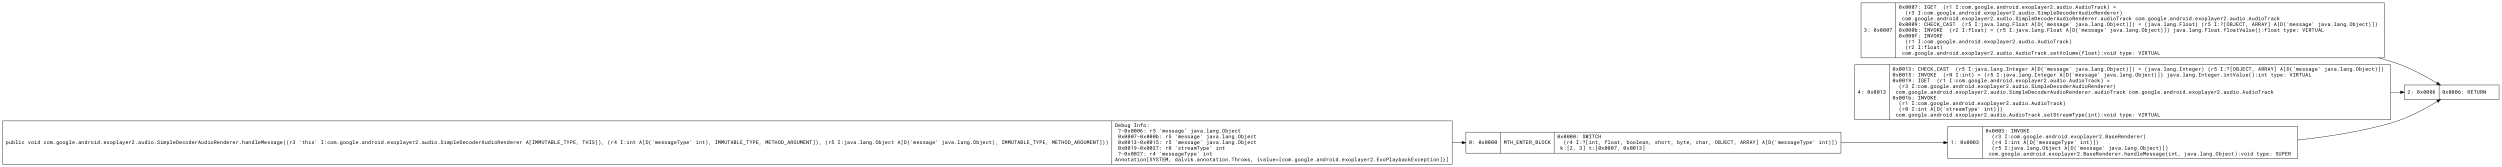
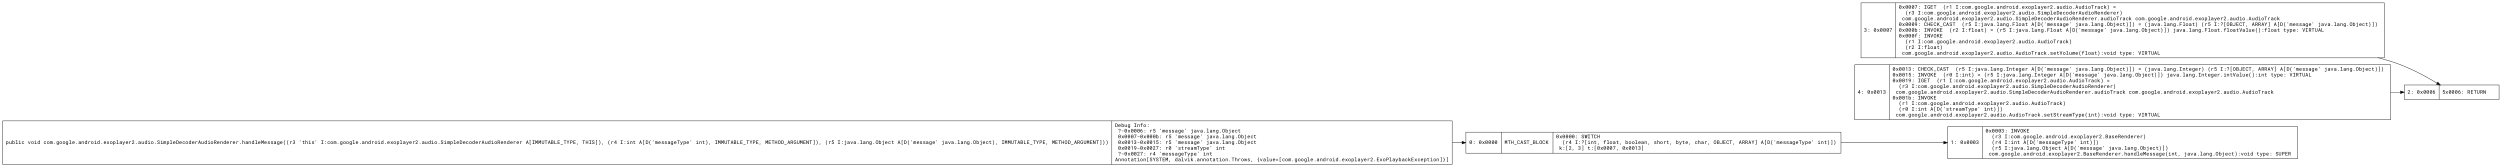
  digraph {
    fontname="Roboto Mono"
    rankdir=LR
    node [fontname="Roboto Mono" shape=record]
    edge [fontname="Roboto Mono"]
-   n1 [label="{0\:\ 0x0000|MTH_ENTER_BLOCK\l|0x0000: SWITCH  \l  (r4 I:?[int, float, boolean, short, byte, char, OBJECT, ARRAY] A[D('messageType' int)])\l k:[2, 3] t:[0x0007, 0x0013] \l}"]
+   n1 [label="{0\:\ 0x0000|MTH_CAST_BLOCK\l|0x0000: SWITCH  \l  (r4 I:?[int, float, boolean, short, byte, char, OBJECT, ARRAY] A[D('messageType' int)])\l k:[2, 3] t:[0x0007, 0x0013] \l}"]
    n2 [label="{1\:\ 0x0003|0x0003: INVOKE  \l  (r3 I:com.google.android.exoplayer2.BaseRenderer)\l  (r4 I:int A[D('messageType' int)])\l  (r5 I:java.lang.Object A[D('message' java.lang.Object)])\l com.google.android.exoplayer2.BaseRenderer.handleMessage(int, java.lang.Object):void type: SUPER \l}"]
-   n3 [label="{2\:\ 0x0006|0x0006: RETURN   \l}"]
+   n3 [label="{2\:\ 0x0006|5x0006: RETURN   \l}"]
    n4 [label="{3\:\ 0x0007|0x0007: IGET  (r1 I:com.google.android.exoplayer2.audio.AudioTrack) = \l  (r3 I:com.google.android.exoplayer2.audio.SimpleDecoderAudioRenderer)\l com.google.android.exoplayer2.audio.SimpleDecoderAudioRenderer.audioTrack com.google.android.exoplayer2.audio.AudioTrack \l0x0009: CHECK_CAST  (r5 I:java.lang.Float A[D('message' java.lang.Object)]) = (java.lang.Float) (r5 I:?[OBJECT, ARRAY] A[D('message' java.lang.Object)]) \l0x000b: INVOKE  (r2 I:float) = (r5 I:java.lang.Float A[D('message' java.lang.Object)]) java.lang.Float.floatValue():float type: VIRTUAL \l0x000f: INVOKE  \l  (r1 I:com.google.android.exoplayer2.audio.AudioTrack)\l  (r2 I:float)\l com.google.android.exoplayer2.audio.AudioTrack.setVolume(float):void type: VIRTUAL \l}"]
    n5 [label="{4\:\ 0x0013|0x0013: CHECK_CAST  (r5 I:java.lang.Integer A[D('message' java.lang.Object)]) = (java.lang.Integer) (r5 I:?[OBJECT, ARRAY] A[D('message' java.lang.Object)]) \l0x0015: INVOKE  (r0 I:int) = (r5 I:java.lang.Integer A[D('message' java.lang.Object)]) java.lang.Integer.intValue():int type: VIRTUAL \l0x0019: IGET  (r1 I:com.google.android.exoplayer2.audio.AudioTrack) = \l  (r3 I:com.google.android.exoplayer2.audio.SimpleDecoderAudioRenderer)\l com.google.android.exoplayer2.audio.SimpleDecoderAudioRenderer.audioTrack com.google.android.exoplayer2.audio.AudioTrack \l0x001b: INVOKE  \l  (r1 I:com.google.android.exoplayer2.audio.AudioTrack)\l  (r0 I:int A[D('streamType' int)])\l com.google.android.exoplayer2.audio.AudioTrack.setStreamType(int):void type: VIRTUAL \l}"]
    n6 [label="{public void com.google.android.exoplayer2.audio.SimpleDecoderAudioRenderer.handleMessage((r3 'this' I:com.google.android.exoplayer2.audio.SimpleDecoderAudioRenderer A[IMMUTABLE_TYPE, THIS]), (r4 I:int A[D('messageType' int), IMMUTABLE_TYPE, METHOD_ARGUMENT]), (r5 I:java.lang.Object A[D('message' java.lang.Object), IMMUTABLE_TYPE, METHOD_ARGUMENT]))  | Debug Info:\l  ?\-0x0006: r5 'message' java.lang.Object\l  0x0007\-0x000b: r5 'message' java.lang.Object\l  0x0013\-0x0015: r5 'message' java.lang.Object\l  0x0019\-0x0027: r0 'streamType' int\l  ?\-0x0027: r4 'messageType' int\lAnnotation[SYSTEM, dalvik.annotation.Throws, \{value=[com.google.android.exoplayer2.ExoPlaybackException]\}]\l}"]
    n1 -> n2
-   n2 -> n3
    n4 -> n3
    n5 -> n3
    n6 -> n1
  }
